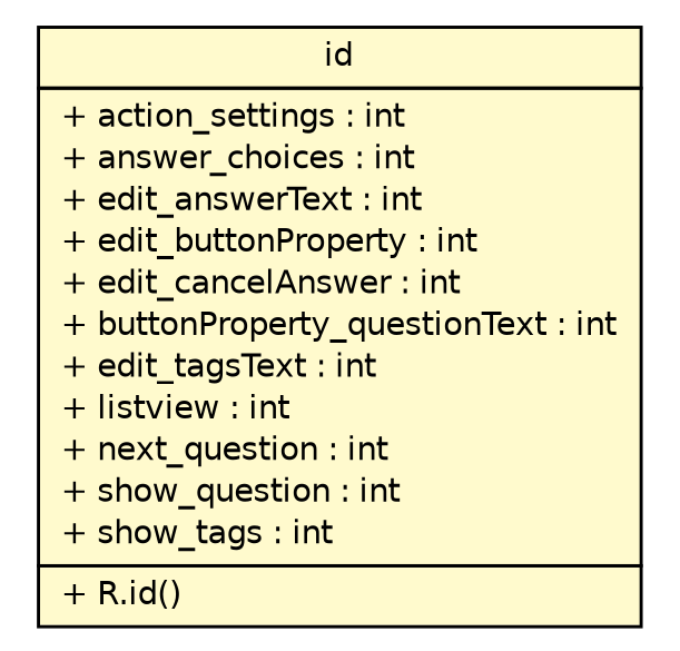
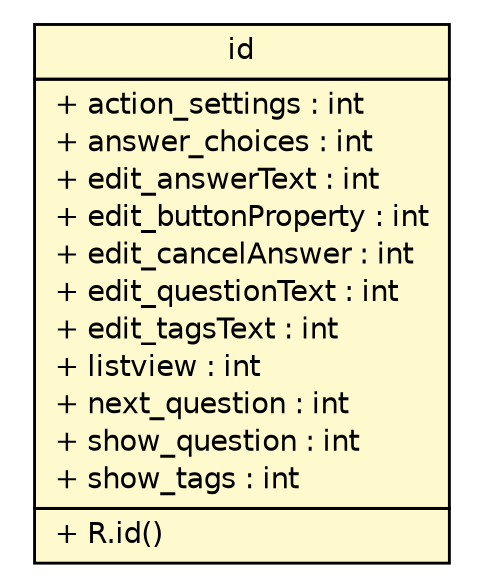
  digraph {
    nodesep=0.25
    ranksep=0.5
-   n1 [fontcolor=black fontname=Helvetica fontsize=10.0 label=<<table title="epfl.sweng.R.id" border="0" cellborder="1" cellspacing="0" cellpadding="2" port="p" bgcolor="lemonChiffon" href="./R.id.html"> 		<tr><td><table border="0" cellspacing="0" cellpadding="1"> <tr><td align="center" balign="center"> id </td></tr> 		</table></td></tr> 		<tr><td><table border="0" cellspacing="0" cellpadding="1"> <tr><td align="left" balign="left"> + action_settings : int </td></tr> <tr><td align="left" balign="left"> + answer_choices : int </td></tr> <tr><td align="left" balign="left"> + edit_answerText : int </td></tr> <tr><td align="left" balign="left"> + edit_buttonProperty : int </td></tr> <tr><td align="left" balign="left"> + edit_cancelAnswer : int </td></tr> <tr><td align="left" balign="left"> + buttonProperty_questionText : int </td></tr> <tr><td align="left" balign="left"> + edit_tagsText : int </td></tr> <tr><td align="left" balign="left"> + listview : int </td></tr> <tr><td align="left" balign="left"> + next_question : int </td></tr> <tr><td align="left" balign="left"> + show_question : int </td></tr> <tr><td align="left" balign="left"> + show_tags : int </td></tr> 		</table></td></tr> 		<tr><td><table border="0" cellspacing="0" cellpadding="1"> <tr><td align="left" balign="left"> + R.id() </td></tr> 		</table></td></tr> 		</table>> shape=plaintext]
+   n1 [fontcolor=black fontname=Helvetica fontsize=10.0 label=<<table title="epfl.sweng.R.id" border="0" cellborder="1" cellspacing="0" cellpadding="2" port="p" bgcolor="lemonChiffon" href="./R.id.html"> 		<tr><td><table border="0" cellspacing="0" cellpadding="1"> <tr><td align="center" balign="center"> id </td></tr> 		</table></td></tr> 		<tr><td><table border="0" cellspacing="0" cellpadding="1"> <tr><td align="left" balign="left"> + action_settings : int </td></tr> <tr><td align="left" balign="left"> + answer_choices : int </td></tr> <tr><td align="left" balign="left"> + edit_answerText : int </td></tr> <tr><td align="left" balign="left"> + edit_buttonProperty : int </td></tr> <tr><td align="left" balign="left"> + edit_cancelAnswer : int </td></tr> <tr><td align="left" balign="left"> + edit_questionText : int </td></tr> <tr><td align="left" balign="left"> + edit_tagsText : int </td></tr> <tr><td align="left" balign="left"> + listview : int </td></tr> <tr><td align="left" balign="left"> + next_question : int </td></tr> <tr><td align="left" balign="left"> + show_question : int </td></tr> <tr><td align="left" balign="left"> + show_tags : int </td></tr> 		</table></td></tr> 		<tr><td><table border="0" cellspacing="0" cellpadding="1"> <tr><td align="left" balign="left"> + R.id() </td></tr> 		</table></td></tr> 		</table>> shape=plaintext]
  }
